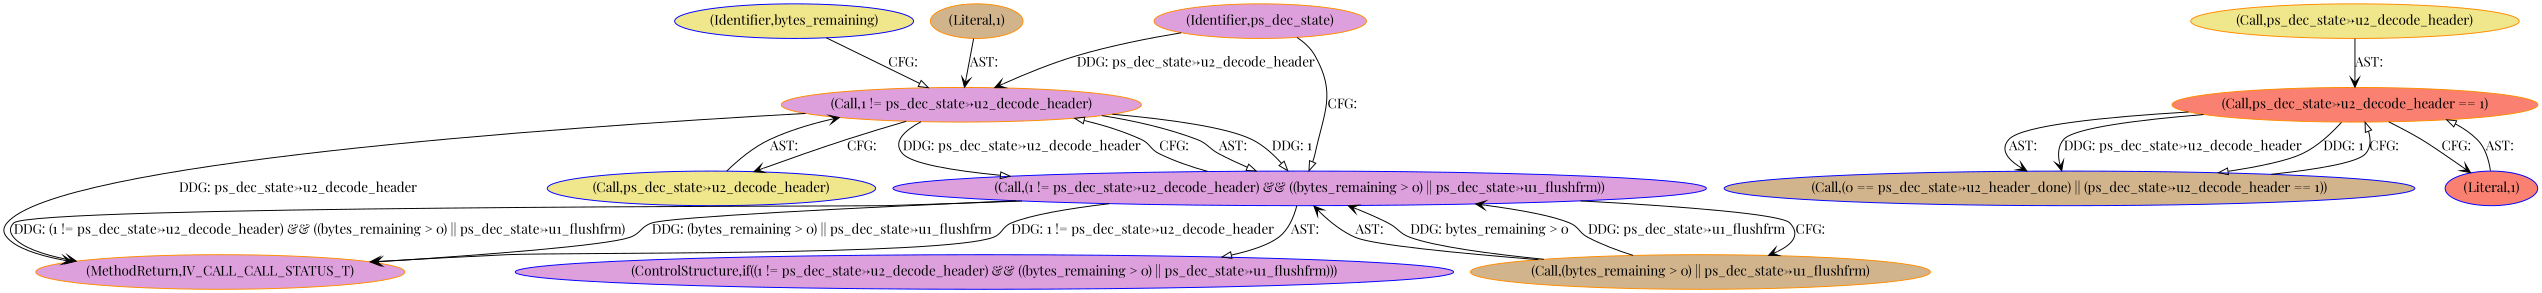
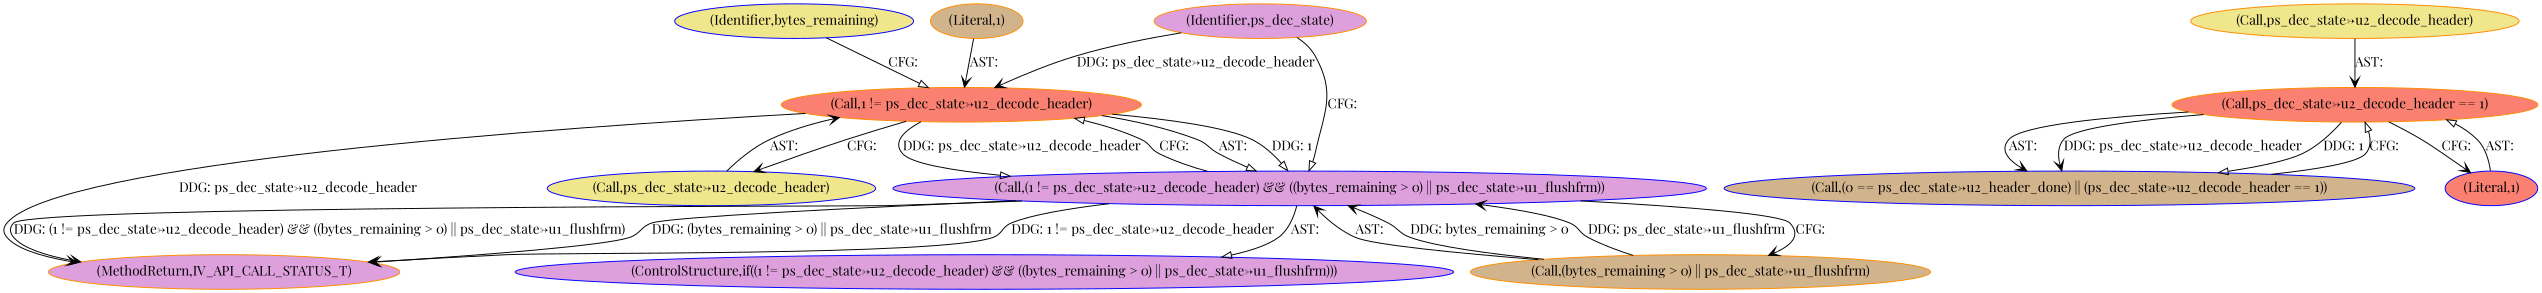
  digraph {
    fontname="Playfair Display"
    node [color=darkorange fillcolor=plum fontname="Playfair Display" style=filled]
    edge [arrowhead=vee fontname="Playfair Display"]
-   n1 [label="(Call,1 != ps_dec_state->u2_decode_header)"]
+   n1 [fillcolor=salmon label="(Call,1 != ps_dec_state->u2_decode_header)"]
    n2 [color=blue label="(Call,(1 != ps_dec_state->u2_decode_header) && ((bytes_remaining > 0) || ps_dec_state->u1_flushfrm))"]
    n3 [color=blue fillcolor=khaki label="(Call,ps_dec_state->u2_decode_header)"]
-   n4 [label="(MethodReturn,IV_CALL_CALL_STATUS_T)"]
+   n4 [label="(MethodReturn,IV_API_CALL_STATUS_T)"]
    n5 [color=blue label="(ControlStructure,if((1 != ps_dec_state->u2_decode_header) && ((bytes_remaining > 0) || ps_dec_state->u1_flushfrm)))"]
    n6 [fillcolor=tan label="(Call,(bytes_remaining > 0) || ps_dec_state->u1_flushfrm)"]
    n7 [fillcolor=salmon label="(Call,ps_dec_state->u2_decode_header == 1)"]
    n8 [color=blue fillcolor=tan label="(Call,(0 == ps_dec_state->u2_header_done) || (ps_dec_state->u2_decode_header == 1))"]
    n9 [color=blue fillcolor=salmon label="(Literal,1)"]
    n10 [color=blue fillcolor=khaki label="(Identifier,bytes_remaining)"]
    n11 [fillcolor=khaki label="(Call,ps_dec_state->u2_decode_header)"]
    n12 [label="(Identifier,ps_dec_state)"]
    n13 [fillcolor=tan label="(Literal,1)"]
    n1 -> n2 [arrowhead=onormal label="AST: "]
    n1 -> n2 [arrowhead=onormal label="DDG: 1"]
    n1 -> n2 [arrowhead=onormal label="DDG: ps_dec_state->u2_decode_header"]
    n1 -> n3 [label="CFG: "]
    n1 -> n4 [label="DDG: ps_dec_state->u2_decode_header"]
    n2 -> n1 [arrowhead=onormal label="CFG: "]
    n2 -> n4 [label="DDG: (bytes_remaining > 0) || ps_dec_state->u1_flushfrm"]
    n2 -> n4 [label="DDG: 1 != ps_dec_state->u2_decode_header"]
    n2 -> n4 [label="DDG: (1 != ps_dec_state->u2_decode_header) && ((bytes_remaining > 0) || ps_dec_state->u1_flushfrm)"]
    n2 -> n5 [arrowhead=onormal label="AST: "]
    n2 -> n6 [label="CFG: "]
    n3 -> n1 [label="AST: "]
    n6 -> n2 [label="AST: "]
    n6 -> n2 [label="DDG: bytes_remaining > 0"]
    n6 -> n2 [label="DDG: ps_dec_state->u1_flushfrm"]
    n7 -> n8 [label="AST: "]
    n7 -> n8 [label="DDG: ps_dec_state->u2_decode_header"]
    n7 -> n8 [arrowhead=onormal label="DDG: 1"]
    n7 -> n9 [label="CFG: "]
    n8 -> n7 [arrowhead=onormal label="CFG: "]
    n9 -> n7 [arrowhead=onormal label="AST: "]
    n10 -> n1 [arrowhead=onormal label="CFG: "]
    n11 -> n7 [label="AST: "]
    n12 -> n1 [label="DDG: ps_dec_state->u2_decode_header"]
    n12 -> n2 [arrowhead=onormal label="CFG: "]
    n13 -> n1 [label="AST: "]
  }
